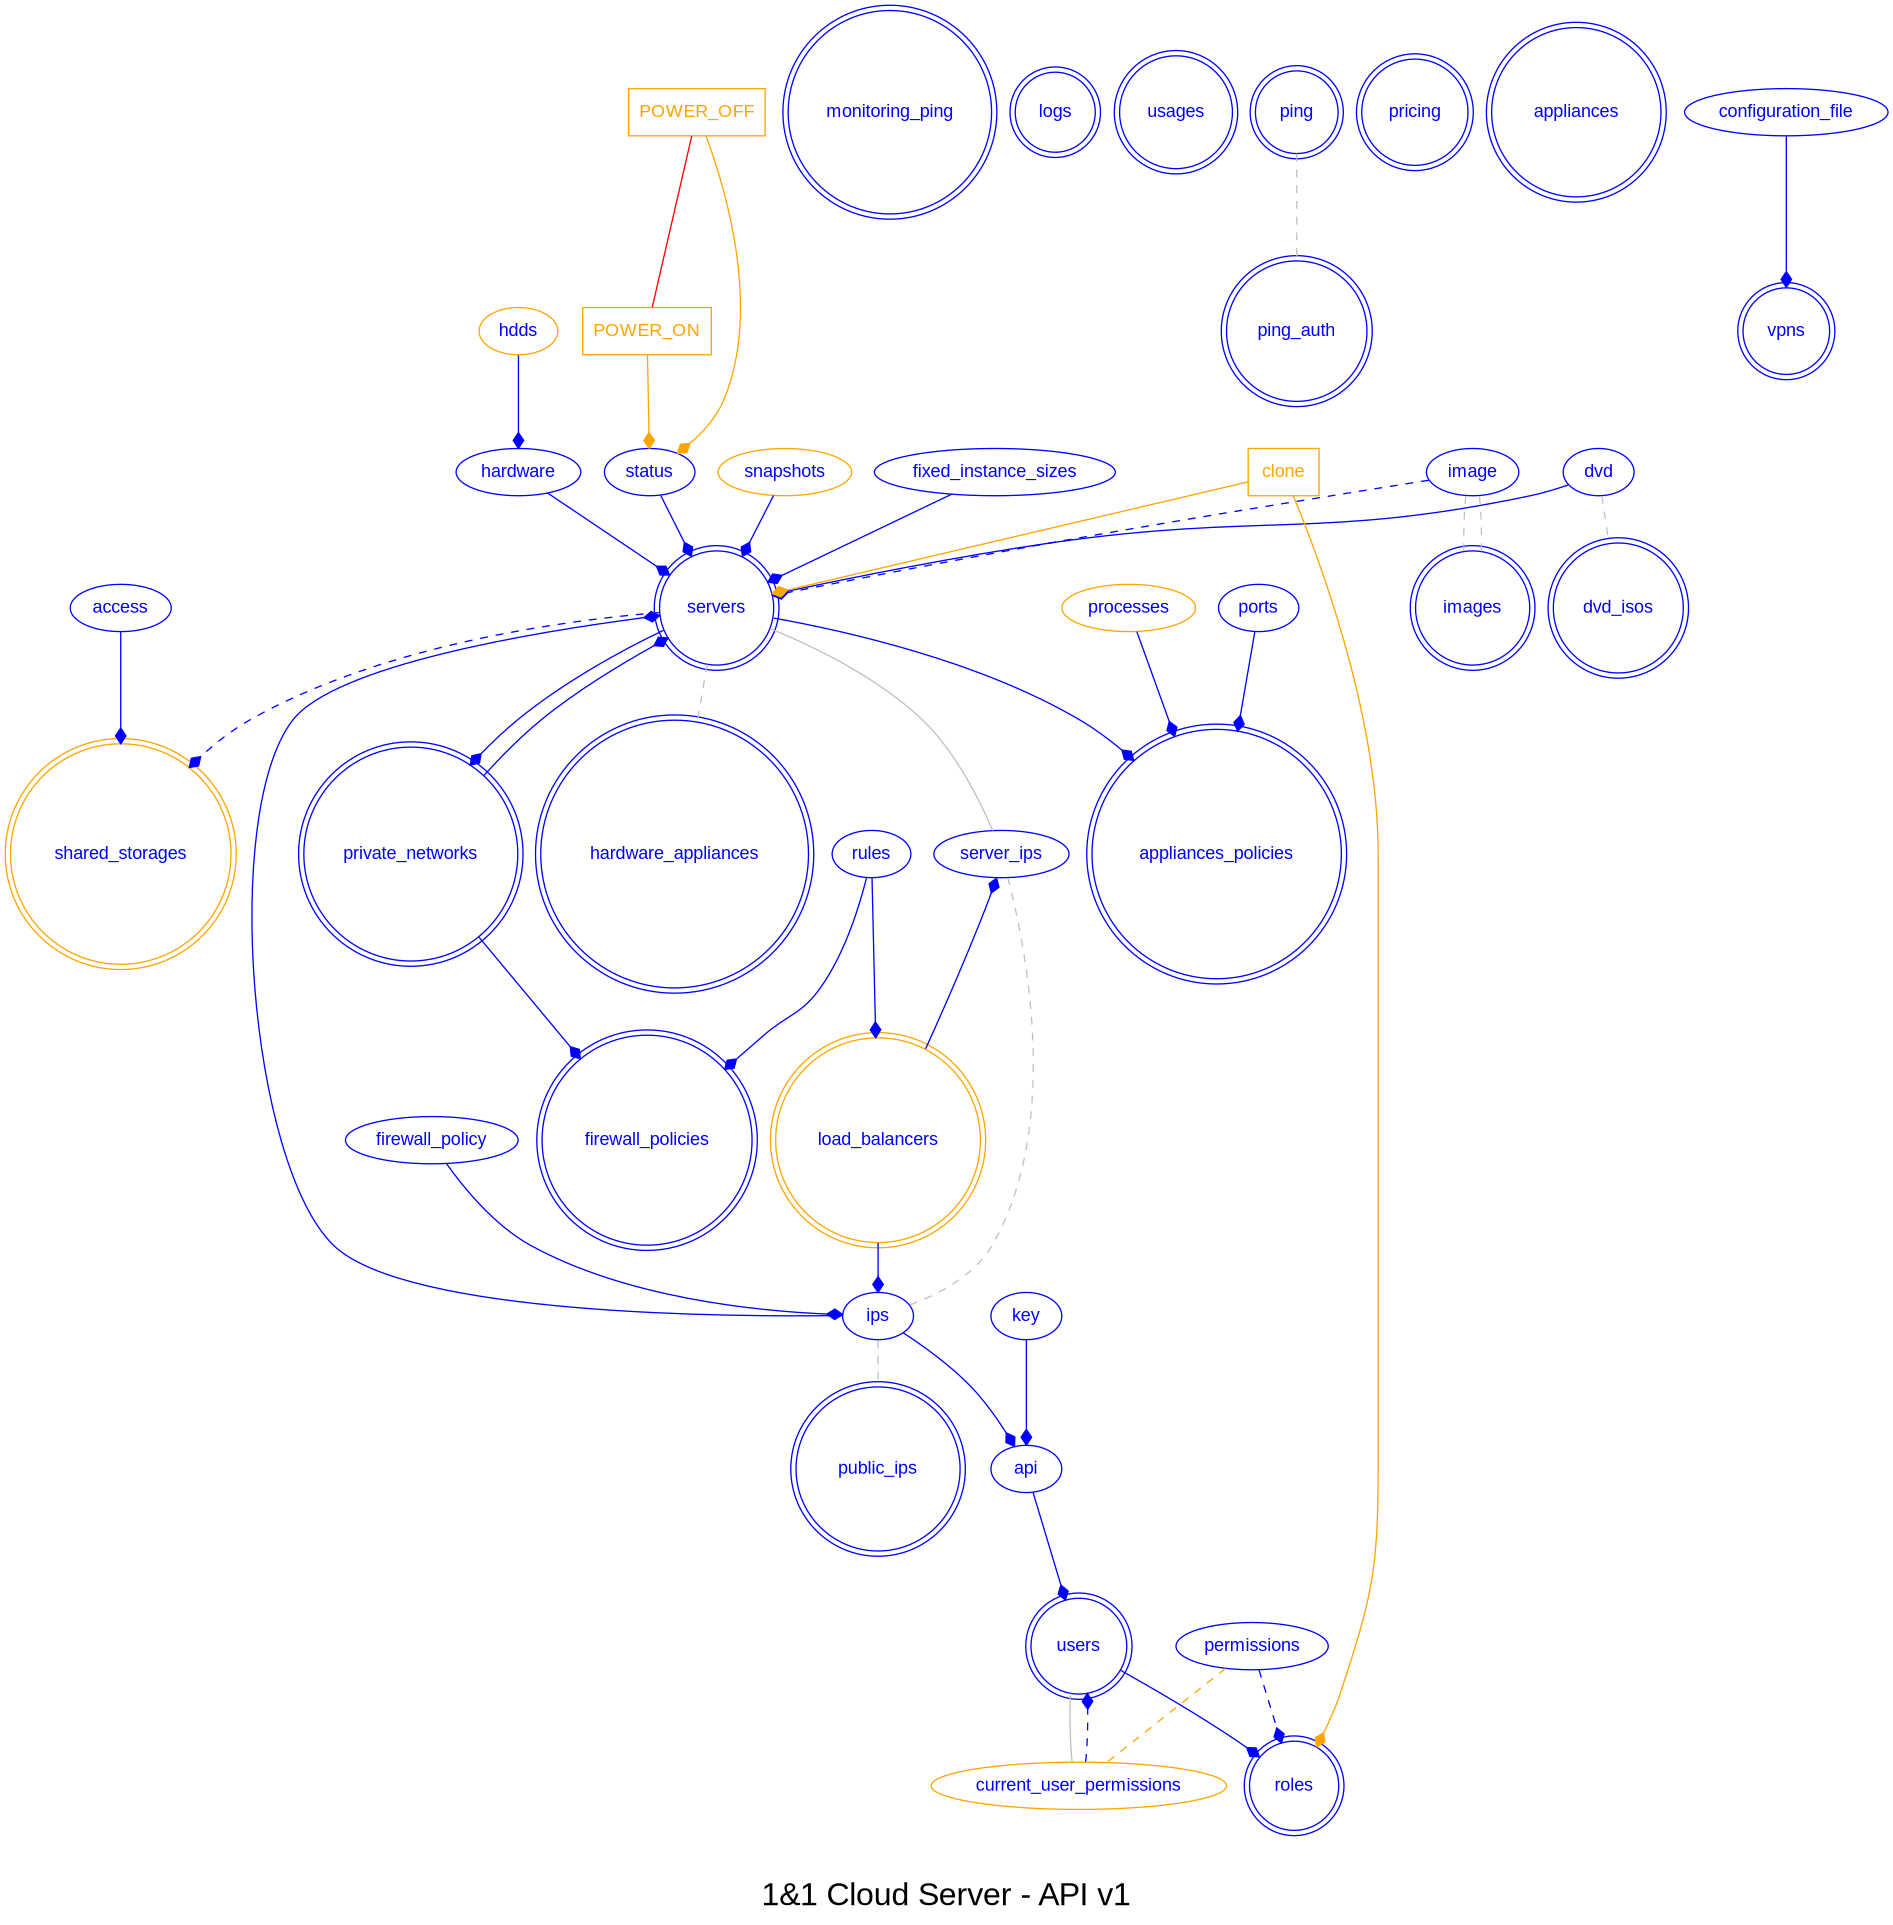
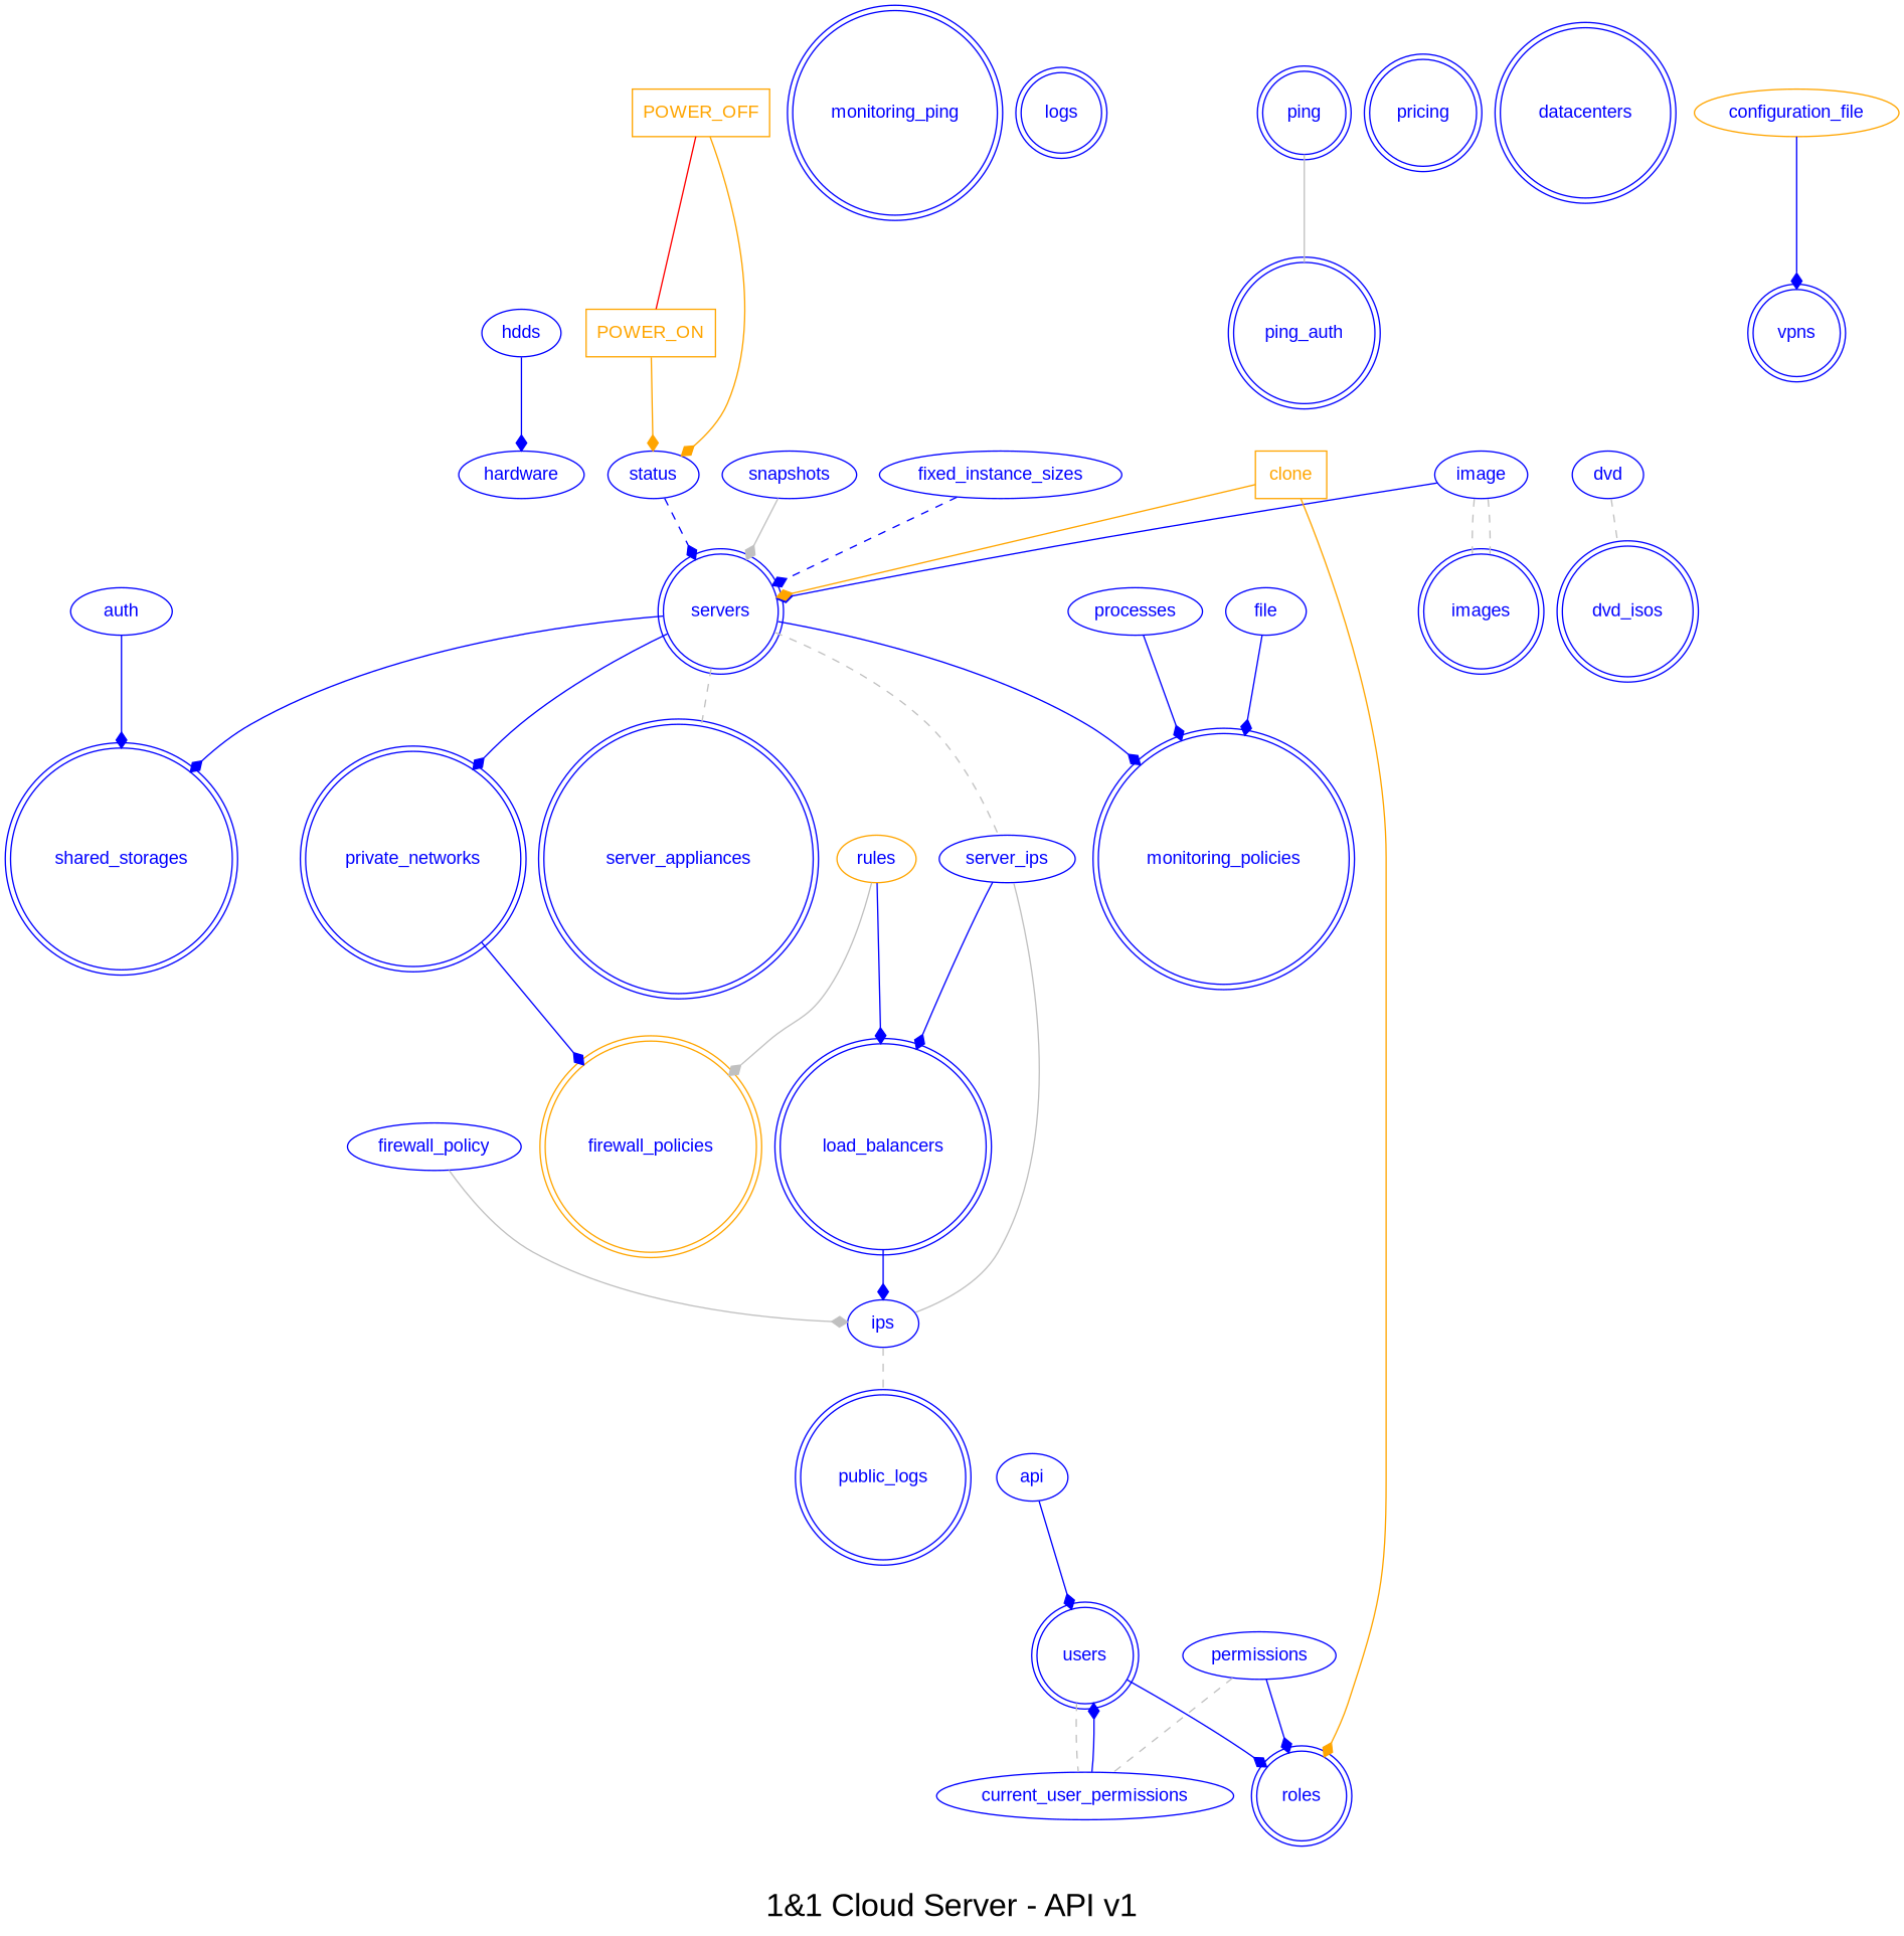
  digraph {
    fontname="Liberation Sans"
    fontsize=24
    label="1&1 Cloud Server - API v1"
    splines=true
    node [color=blue fontcolor=blue fontname="Liberation Sans" shape=doublecircle]
    edge [arrowhead=diamond arrowtail=none color=blue fontcolor=blue fontname="Liberation Sans"]
    servers
-   shared_storages [color=orange]
+   shared_storages
    private_networks
-   monitoring_policies [label=appliances_policies]
-   server_appliances [label=hardware_appliances]
+   monitoring_policies
+   server_appliances
    server_ips [shape=ellipse]
-   firewall_policies
-   load_balancers [color=orange]
+   firewall_policies [color=orange]
+   load_balancers
    image [shape=ellipse]
    images
    ips [shape=ellipse]
-   public_ips
+   public_ips [label=public_logs]
    api [shape=ellipse]
    n14 [label=monitoring_ping]
    logs
    users
    roles
-   current_user_permissions [color=orange shape=ellipse]
-   usages
+   current_user_permissions [shape=ellipse]
    ping
    ping_auth
    pricing
-   datacenters [label=appliances]
+   datacenters
    fixed_instance_sizes [shape=ellipse]
    hardware [shape=ellipse]
-   hdds [color=orange shape=ellipse]
+   hdds [shape=ellipse]
    firewall_policy [shape=ellipse]
    status [shape=ellipse]
    POWER_ON [color=orange fontcolor=orange shape=box]
    POWER_OFF [color=orange fontcolor=orange shape=box]
    dvd [shape=ellipse]
    dvd_isos
-   snapshots [color=orange shape=ellipse]
+   snapshots [shape=ellipse]
    clone [color=orange fontcolor=orange shape=box]
-   access [shape=ellipse]
-   rules [shape=ellipse]
-   configuration_file [shape=ellipse]
+   access [shape=ellipse label=auth]
+   rules [color=orange shape=ellipse]
+   configuration_file [color=orange shape=ellipse]
    vpns
-   ports [shape=ellipse]
-   processes [color=orange shape=ellipse]
-   key [shape=ellipse]
+   ports [shape=ellipse label=file]
+   processes [shape=ellipse]
    permissions [shape=ellipse]
-   servers -> shared_storages [style=dashed]
+   servers -> shared_storages
    servers -> private_networks
    servers -> monitoring_policies
    servers -> server_appliances [arrowhead=none color=grey fontcolor=grey style=dashed]
-   servers -> server_ips [arrowhead=none color=grey fontcolor=grey style=solid]
-   private_networks -> servers
+   servers -> server_ips [arrowhead=none color=grey fontcolor=grey style=dashed]
    private_networks -> firewall_policies
-   load_balancers -> server_ips
+   server_ips -> load_balancers
    load_balancers -> ips
-   image -> servers [style=dashed]
+   image -> servers
    image -> images [arrowhead=none color=grey fontcolor=grey style=dashed]
    images -> image [arrowhead=none color=grey fontcolor=grey style=dashed]
-   ips -> servers
-   ips -> server_ips [arrowhead=none color=grey fontcolor=grey style=dashed]
+   ips -> server_ips [arrowhead=none color=grey fontcolor=grey style=solid]
    ips -> public_ips [arrowhead=none color=grey fontcolor=grey style=dashed]
-   ips -> api
    api -> users
    users -> roles
-   users -> current_user_permissions [arrowhead=none color=grey fontcolor=grey style=solid]
-   current_user_permissions -> users [style=dashed]
-   ping -> ping_auth [arrowhead=none color=grey fontcolor=grey style=dashed]
-   fixed_instance_sizes -> servers
-   hardware -> servers
+   users -> current_user_permissions [arrowhead=none color=grey fontcolor=grey style=dashed]
+   current_user_permissions -> users
+   ping -> ping_auth [arrowhead=none color=grey fontcolor=grey style=solid]
+   fixed_instance_sizes -> servers [style=dashed]
    hdds -> hardware
-   firewall_policy -> ips
-   status -> servers
+   firewall_policy -> ips [color=grey]
+   status -> servers [style=dashed]
    POWER_ON -> status [color=orange fontcolor=orange]
    POWER_OFF -> status [color=orange fontcolor=orange]
    POWER_OFF -> POWER_ON [arrowhead=none color=red fontcolor=red]
-   dvd -> servers
    dvd -> dvd_isos [arrowhead=none color=grey fontcolor=grey style=dashed]
-   snapshots -> servers
+   snapshots -> servers [color=grey]
    clone -> servers [color=orange fontcolor=orange]
    clone -> roles [color=orange fontcolor=orange]
    access -> shared_storages
-   rules -> firewall_policies
+   rules -> firewall_policies [color=grey]
    rules -> load_balancers
    configuration_file -> vpns
    ports -> monitoring_policies
    processes -> monitoring_policies
-   key -> api
-   permissions -> roles [style=dashed]
-   permissions -> current_user_permissions [arrowhead=none color=orange fontcolor=grey style=dashed]
+   permissions -> roles
+   permissions -> current_user_permissions [arrowhead=none color=grey fontcolor=grey style=dashed]
  }
